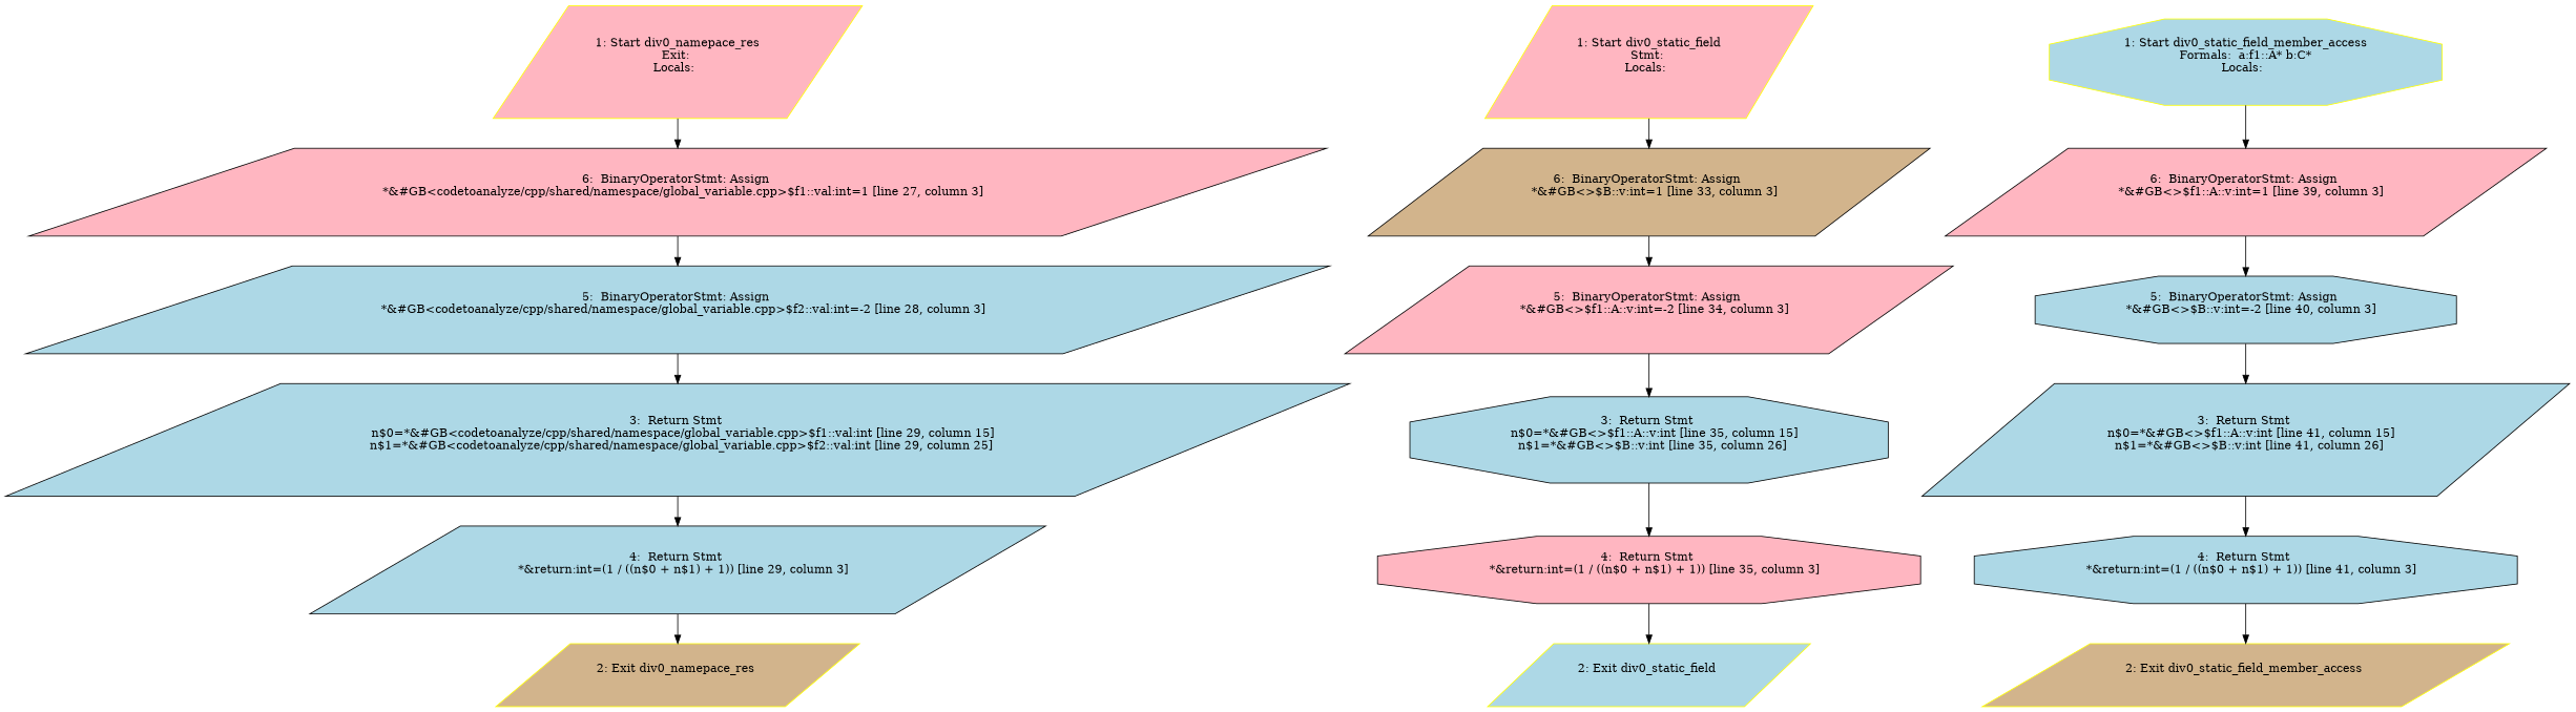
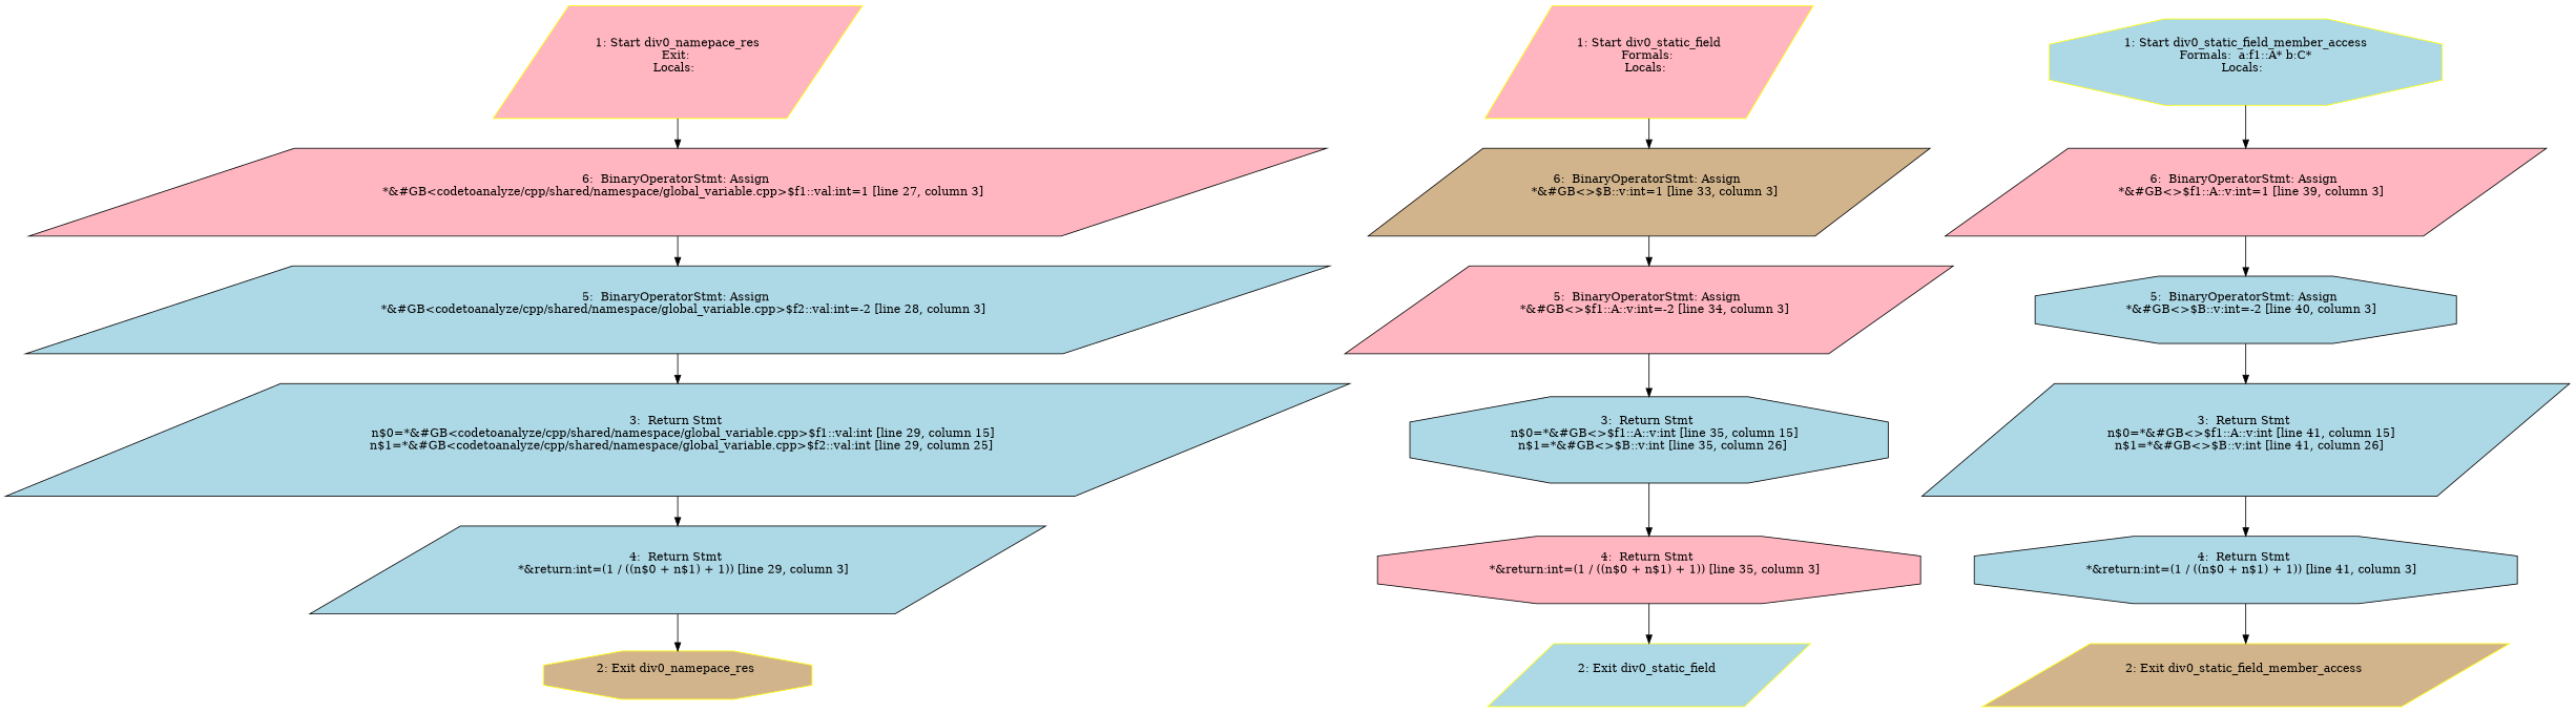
  digraph {
    node [fillcolor=lightblue shape=parallelogram style=filled]
    n1 [color=yellow fillcolor=lightpink label="1: Start div0_namepace_res\nExit: \nLocals:  \n  "]
    n2 [fillcolor=lightpink label="6:  BinaryOperatorStmt: Assign \n   *&#GB<codetoanalyze/cpp/shared/namespace/global_variable.cpp>$f1::val:int=1 [line 27, column 3]\n "]
    n3 [label="5:  BinaryOperatorStmt: Assign \n   *&#GB<codetoanalyze/cpp/shared/namespace/global_variable.cpp>$f2::val:int=-2 [line 28, column 3]\n "]
    n4 [label="3:  Return Stmt \n   n$0=*&#GB<codetoanalyze/cpp/shared/namespace/global_variable.cpp>$f1::val:int [line 29, column 15]\n  n$1=*&#GB<codetoanalyze/cpp/shared/namespace/global_variable.cpp>$f2::val:int [line 29, column 25]\n "]
-   n5 [color=yellow fillcolor=tan label="2: Exit div0_namepace_res \n  "]
+   n5 [color=yellow fillcolor=tan label="2: Exit div0_namepace_res \n  " shape=octagon]
    n6 [label="4:  Return Stmt \n   *&return:int=(1 / ((n$0 + n$1) + 1)) [line 29, column 3]\n "]
-   n7 [color=yellow fillcolor=lightpink label="1: Start div0_static_field\nStmt: \nLocals:  \n  "]
+   n7 [color=yellow fillcolor=lightpink label="1: Start div0_static_field\nFormals: \nLocals:  \n  "]
    n8 [fillcolor=tan label="6:  BinaryOperatorStmt: Assign \n   *&#GB<>$B::v:int=1 [line 33, column 3]\n "]
    n9 [fillcolor=lightpink label="5:  BinaryOperatorStmt: Assign \n   *&#GB<>$f1::A::v:int=-2 [line 34, column 3]\n "]
    n10 [label="3:  Return Stmt \n   n$0=*&#GB<>$f1::A::v:int [line 35, column 15]\n  n$1=*&#GB<>$B::v:int [line 35, column 26]\n " shape=octagon]
    n11 [color=yellow label="2: Exit div0_static_field \n  "]
    n12 [fillcolor=lightpink label="4:  Return Stmt \n   *&return:int=(1 / ((n$0 + n$1) + 1)) [line 35, column 3]\n " shape=octagon]
    n13 [color=yellow label="1: Start div0_static_field_member_access\nFormals:  a:f1::A* b:C*\nLocals:  \n  " shape=octagon]
    n14 [fillcolor=lightpink label="6:  BinaryOperatorStmt: Assign \n   *&#GB<>$f1::A::v:int=1 [line 39, column 3]\n "]
    n15 [label="5:  BinaryOperatorStmt: Assign \n   *&#GB<>$B::v:int=-2 [line 40, column 3]\n " shape=octagon]
    n16 [label="3:  Return Stmt \n   n$0=*&#GB<>$f1::A::v:int [line 41, column 15]\n  n$1=*&#GB<>$B::v:int [line 41, column 26]\n "]
    n17 [color=yellow fillcolor=tan label="2: Exit div0_static_field_member_access \n  "]
    n18 [label="4:  Return Stmt \n   *&return:int=(1 / ((n$0 + n$1) + 1)) [line 41, column 3]\n " shape=octagon]
    n1 -> n2
    n2 -> n3
    n3 -> n4
    n4 -> n6
    n6 -> n5
    n7 -> n8
    n8 -> n9
    n9 -> n10
    n10 -> n12
    n12 -> n11
    n13 -> n14
    n14 -> n15
    n15 -> n16
    n16 -> n18
    n18 -> n17
  }
